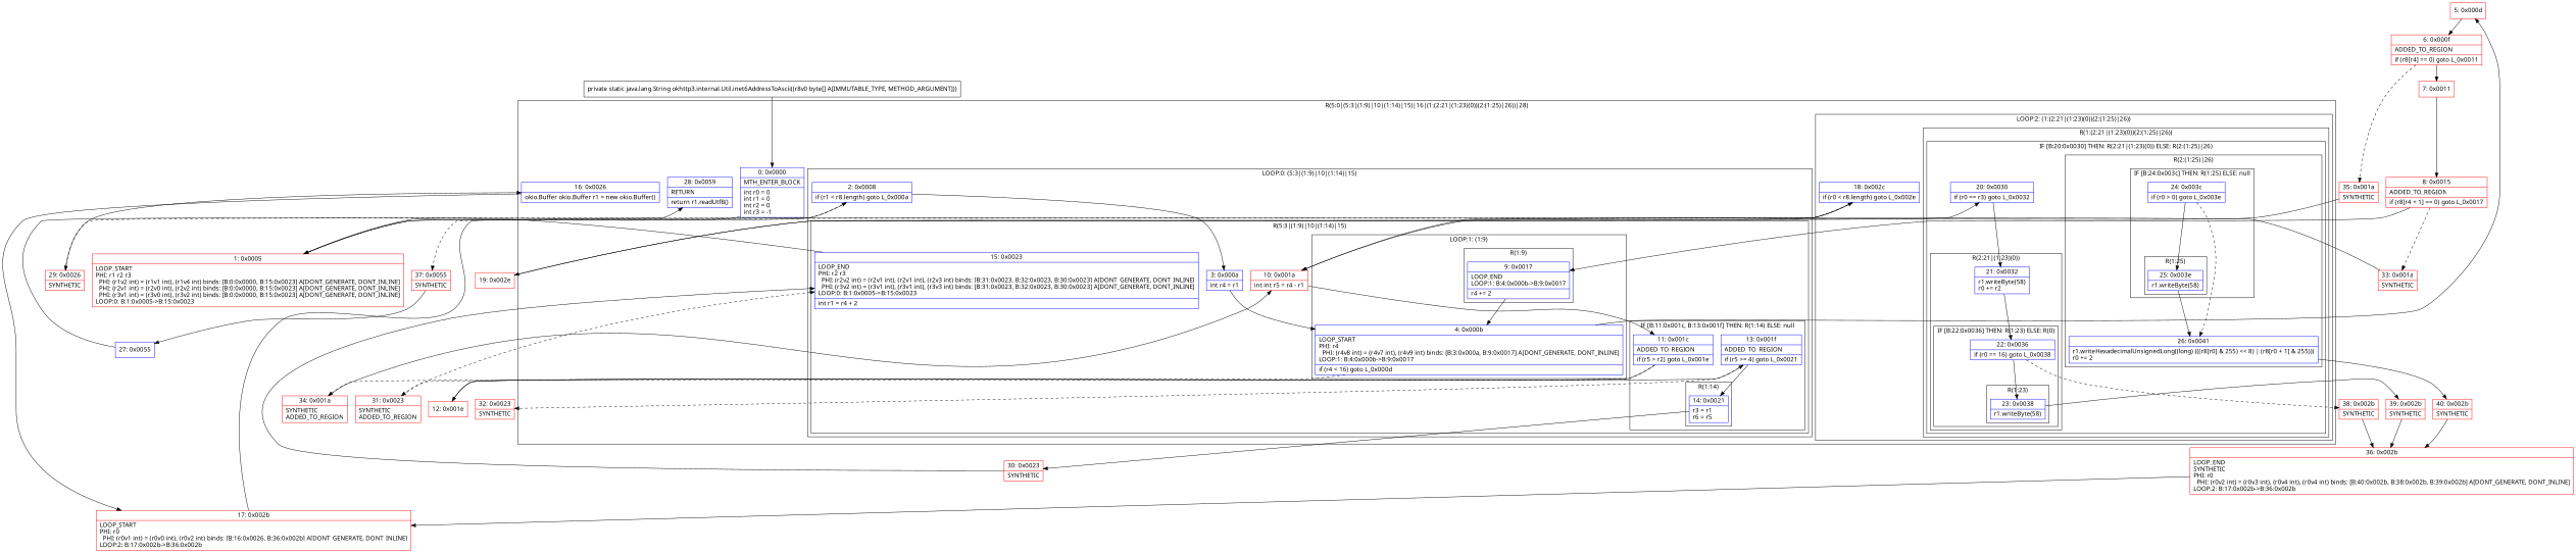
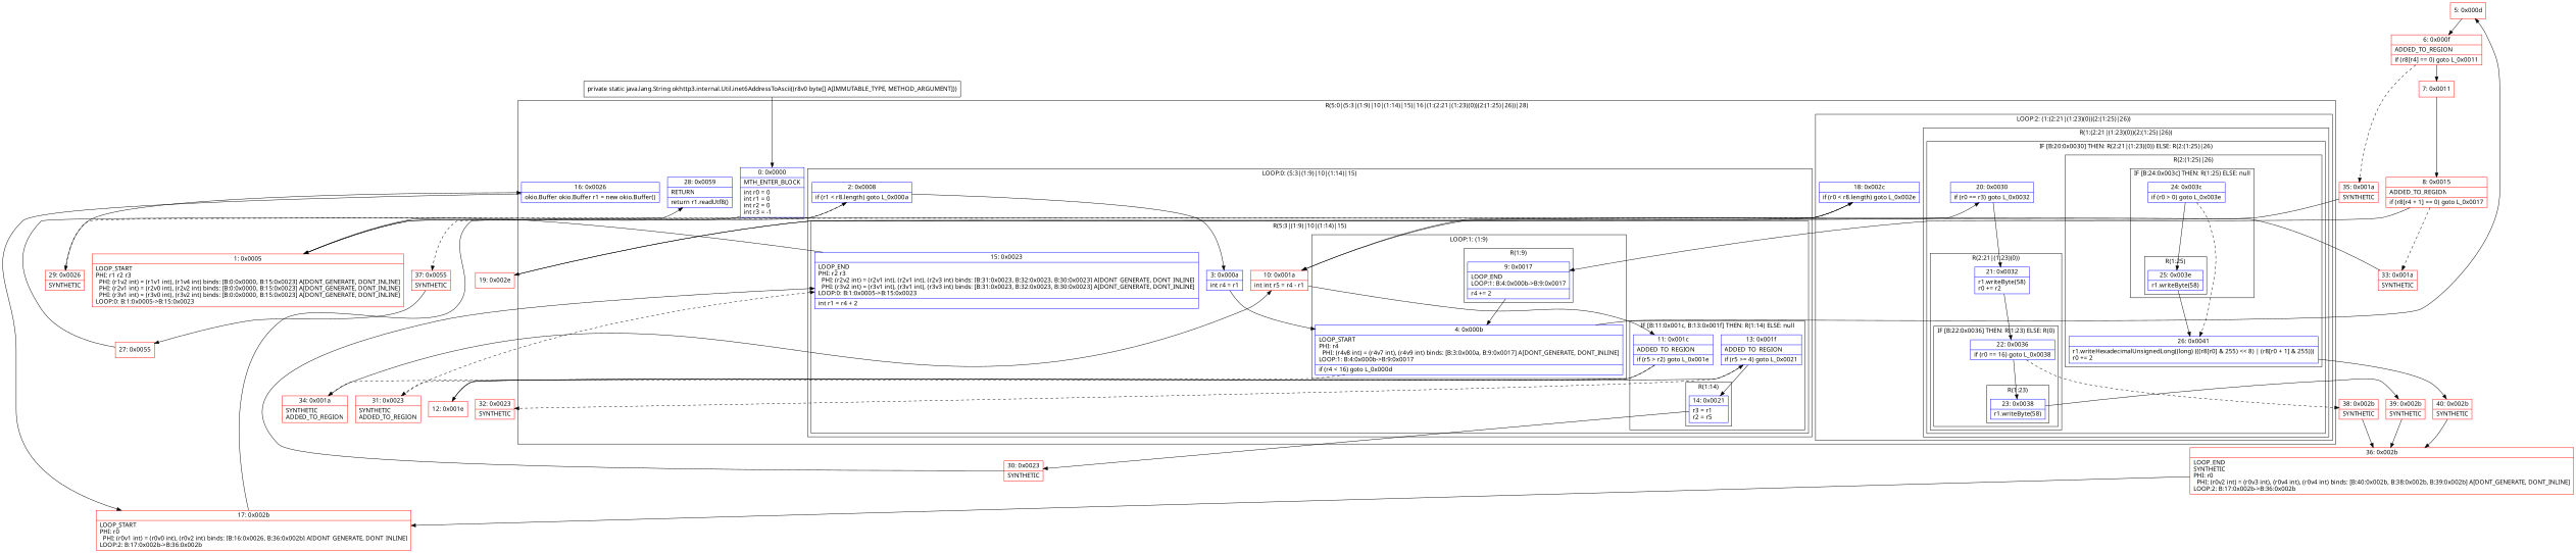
  digraph {
    fontname="Noto Sans"
    node [color=red fontname="Noto Sans" shape=record]
    edge [fontname="Noto Sans"]
    n1 [color=blue label="{9\:\ 0x0017|LOOP_END\lLOOP:1: B:4:0x000b\-\>B:9:0x0017\l|r4 += 2\l}"]
    n2 [color=blue label="{4\:\ 0x000b|LOOP_START\lPHI: r4 \l  PHI: (r4v8 int) = (r4v7 int), (r4v9 int) binds: [B:3:0x000a, B:9:0x0017] A[DONT_GENERATE, DONT_INLINE]\lLOOP:1: B:4:0x000b\-\>B:9:0x0017\l|if (r4 \< 16) goto L_0x000d\l}"]
-   n3 [color=blue label="{14\:\ 0x0021|r3 = r1\lr6 = r5\l}"]
+   n3 [color=blue label="{14\:\ 0x0021|r3 = r1\lr2 = r5\l}"]
    n4 [color=blue label="{11\:\ 0x001c|ADDED_TO_REGION\l|if (r5 \> r2) goto L_0x001e\l}"]
    n5 [color=blue label="{13\:\ 0x001f|ADDED_TO_REGION\l|if (r5 \>= 4) goto L_0x0021\l}"]
    n6 [color=blue label="{3\:\ 0x000a|int r4 = r1\l}"]
    n7 [label="{10\:\ 0x001a|int int r5 = r4 \- r1\l}"]
    n8 [color=blue label="{15\:\ 0x0023|LOOP_END\lPHI: r2 r3 \l  PHI: (r2v2 int) = (r2v1 int), (r2v1 int), (r2v3 int) binds: [B:31:0x0023, B:32:0x0023, B:30:0x0023] A[DONT_GENERATE, DONT_INLINE]\l  PHI: (r3v2 int) = (r3v1 int), (r3v1 int), (r3v3 int) binds: [B:31:0x0023, B:32:0x0023, B:30:0x0023] A[DONT_GENERATE, DONT_INLINE]\lLOOP:0: B:1:0x0005\-\>B:15:0x0023\l|int r1 = r4 + 2\l}"]
    n9 [color=blue label="{2\:\ 0x0008|if (r1 \< r8.length) goto L_0x000a\l}"]
    n10 [color=blue label="{23\:\ 0x0038|r1.writeByte(58)\l}"]
    n11 [color=blue label="{22\:\ 0x0036|if (r0 == 16) goto L_0x0038\l}"]
    n12 [color=blue label="{21\:\ 0x0032|r1.writeByte(58)\lr0 += r2\l}"]
    n13 [color=blue label="{25\:\ 0x003e|r1.writeByte(58)\l}"]
    n14 [color=blue label="{24\:\ 0x003c|if (r0 \> 0) goto L_0x003e\l}"]
    n15 [color=blue label="{26\:\ 0x0041|r1.writeHexadecimalUnsignedLong((long) (((r8[r0] & 255) \<\< 8) \| (r8[r0 + 1] & 255)))\lr0 += 2\l}"]
    n16 [color=blue label="{20\:\ 0x0030|if (r0 == r3) goto L_0x0032\l}"]
    n17 [color=blue label="{18\:\ 0x002c|if (r0 \< r8.length) goto L_0x002e\l}"]
    n18 [color=blue label="{0\:\ 0x0000|MTH_ENTER_BLOCK\l|int r0 = 0\lint r1 = 0\lint r2 = 0\lint r3 = \-1\l}"]
    n19 [color=blue label="{16\:\ 0x0026|okio.Buffer okio.Buffer r1 = new okio.Buffer()\l}"]
    n20 [color=blue label="{28\:\ 0x0059|RETURN\l|return r1.readUtf8()\l}"]
    n21 [label="{5\:\ 0x000d}"]
    n22 [label="{34\:\ 0x001a|SYNTHETIC\lADDED_TO_REGION\l}"]
    n23 [label="{30\:\ 0x0023|SYNTHETIC\l}"]
    n24 [label="{12\:\ 0x001e}"]
    n25 [label="{31\:\ 0x0023|SYNTHETIC\lADDED_TO_REGION\l}"]
    n26 [label="{32\:\ 0x0023|SYNTHETIC\l}"]
    n27 [label="{1\:\ 0x0005|LOOP_START\lPHI: r1 r2 r3 \l  PHI: (r1v2 int) = (r1v1 int), (r1v4 int) binds: [B:0:0x0000, B:15:0x0023] A[DONT_GENERATE, DONT_INLINE]\l  PHI: (r2v1 int) = (r2v0 int), (r2v2 int) binds: [B:0:0x0000, B:15:0x0023] A[DONT_GENERATE, DONT_INLINE]\l  PHI: (r3v1 int) = (r3v0 int), (r3v2 int) binds: [B:0:0x0000, B:15:0x0023] A[DONT_GENERATE, DONT_INLINE]\lLOOP:0: B:1:0x0005\-\>B:15:0x0023\l}"]
    n28 [label="{29\:\ 0x0026|SYNTHETIC\l}"]
    n29 [label="{39\:\ 0x002b|SYNTHETIC\l}"]
    n30 [label="{38\:\ 0x002b|SYNTHETIC\l}"]
    n31 [label="{40\:\ 0x002b|SYNTHETIC\l}"]
    n32 [label="{19\:\ 0x002e}"]
    n33 [label="{37\:\ 0x0055|SYNTHETIC\l}"]
    n34 [label="{17\:\ 0x002b|LOOP_START\lPHI: r0 \l  PHI: (r0v1 int) = (r0v0 int), (r0v2 int) binds: [B:16:0x0026, B:36:0x002b] A[DONT_GENERATE, DONT_INLINE]\lLOOP:2: B:17:0x002b\-\>B:36:0x002b\l}"]
    n35 [label="{6\:\ 0x000f|ADDED_TO_REGION\l|if (r8[r4] == 0) goto L_0x0011\l}"]
-   n36 [color=blue label="{27\:\ 0x0055}"]
+   n36 [label="{27\:\ 0x0055}"]
    n37 [label="{36\:\ 0x002b|LOOP_END\lSYNTHETIC\lPHI: r0 \l  PHI: (r0v2 int) = (r0v3 int), (r0v4 int), (r0v4 int) binds: [B:40:0x002b, B:38:0x002b, B:39:0x002b] A[DONT_GENERATE, DONT_INLINE]\lLOOP:2: B:17:0x002b\-\>B:36:0x002b\l}"]
    n38 [label="{7\:\ 0x0011}"]
    n39 [label="{35\:\ 0x001a|SYNTHETIC\l}"]
    n40 [label="{8\:\ 0x0015|ADDED_TO_REGION\l|if (r8[r4 + 1] == 0) goto L_0x0017\l}"]
    n41 [label="{33\:\ 0x001a|SYNTHETIC\l}"]
    n42 [label="{private static java.lang.String okhttp3.internal.Util.inet6AddressToAscii((r8v0 byte[] A[IMMUTABLE_TYPE, METHOD_ARGUMENT])) }" color=""]
    subgraph cluster_1 {
      label="R(5:0|(5:3|(1:9)|10|(1:14)|15)|16|(1:(2:21|(1:23)(0))(2:(1:25)|26))|28)"
      n18
      n19
      n20
      subgraph cluster_2 {
        label="LOOP:0: (5:3|(1:9)|10|(1:14)|15)"
        n9
        subgraph cluster_3 {
          label="R(5:3|(1:9)|10|(1:14)|15)"
          n6
          n7
          n8
          subgraph cluster_4 {
            label="LOOP:1: (1:9)"
            n2
            subgraph cluster_5 {
              label="R(1:9)"
              n1
            }
          }
          subgraph cluster_6 {
            label="IF [B:11:0x001c, B:13:0x001f] THEN: R(1:14) ELSE: null"
            n4
            n5
            subgraph cluster_7 {
              label="R(1:14)"
              n3
            }
          }
        }
      }
      subgraph cluster_8 {
        label="LOOP:2: (1:(2:21|(1:23)(0))(2:(1:25)|26))"
        n17
        subgraph cluster_9 {
          label="R(1:(2:21|(1:23)(0))(2:(1:25)|26))"
          subgraph cluster_10 {
            label="IF [B:20:0x0030] THEN: R(2:21|(1:23)(0)) ELSE: R(2:(1:25)|26)"
            n16
            subgraph cluster_11 {
              label="R(2:21|(1:23)(0))"
              n12
              subgraph cluster_12 {
                label="IF [B:22:0x0036] THEN: R(1:23) ELSE: R(0)"
                n11
                subgraph cluster_13 {
                  label="R(1:23)"
                  n10
                }
                subgraph cluster_14 {
                  label="R(0)"
                }
              }
            }
            subgraph cluster_15 {
              label="R(2:(1:25)|26)"
              n15
              subgraph cluster_16 {
                label="IF [B:24:0x003c] THEN: R(1:25) ELSE: null"
                n14
                subgraph cluster_17 {
                  label="R(1:25)"
                  n13
                }
              }
            }
          }
        }
      }
    }
    n1 -> n2
    n2 -> n21
    n2 -> n22 [style=dashed]
    n3 -> n23
    n4 -> n24
    n4 -> n25 [style=dashed]
    n5 -> n3
    n5 -> n26 [style=dashed]
    n6 -> n2
    n7 -> n4
    n8 -> n27
    n9 -> n6
    n9 -> n28 [style=dashed]
    n10 -> n29
    n11 -> n10
    n11 -> n30 [style=dashed]
    n12 -> n11
    n13 -> n15
    n14 -> n13
    n14 -> n15 [style=dashed]
    n15 -> n31
    n16 -> n12
    n17 -> n32
    n17 -> n33 [style=dashed]
    n18 -> n27
    n19 -> n34
    n21 -> n35
    n22 -> n7
    n23 -> n8
    n24 -> n5
    n25 -> n8 [style=dashed]
    n27 -> n9
    n28 -> n19
    n29 -> n37
    n30 -> n37
    n31 -> n37
    n32 -> n16
    n33 -> n36
    n34 -> n17
    n35 -> n38
    n35 -> n39 [style=dashed]
    n36 -> n20
    n37 -> n34
    n38 -> n40
    n39 -> n7
    n40 -> n1
    n40 -> n41 [style=dashed]
    n41 -> n7
    n42 -> n18
  }
